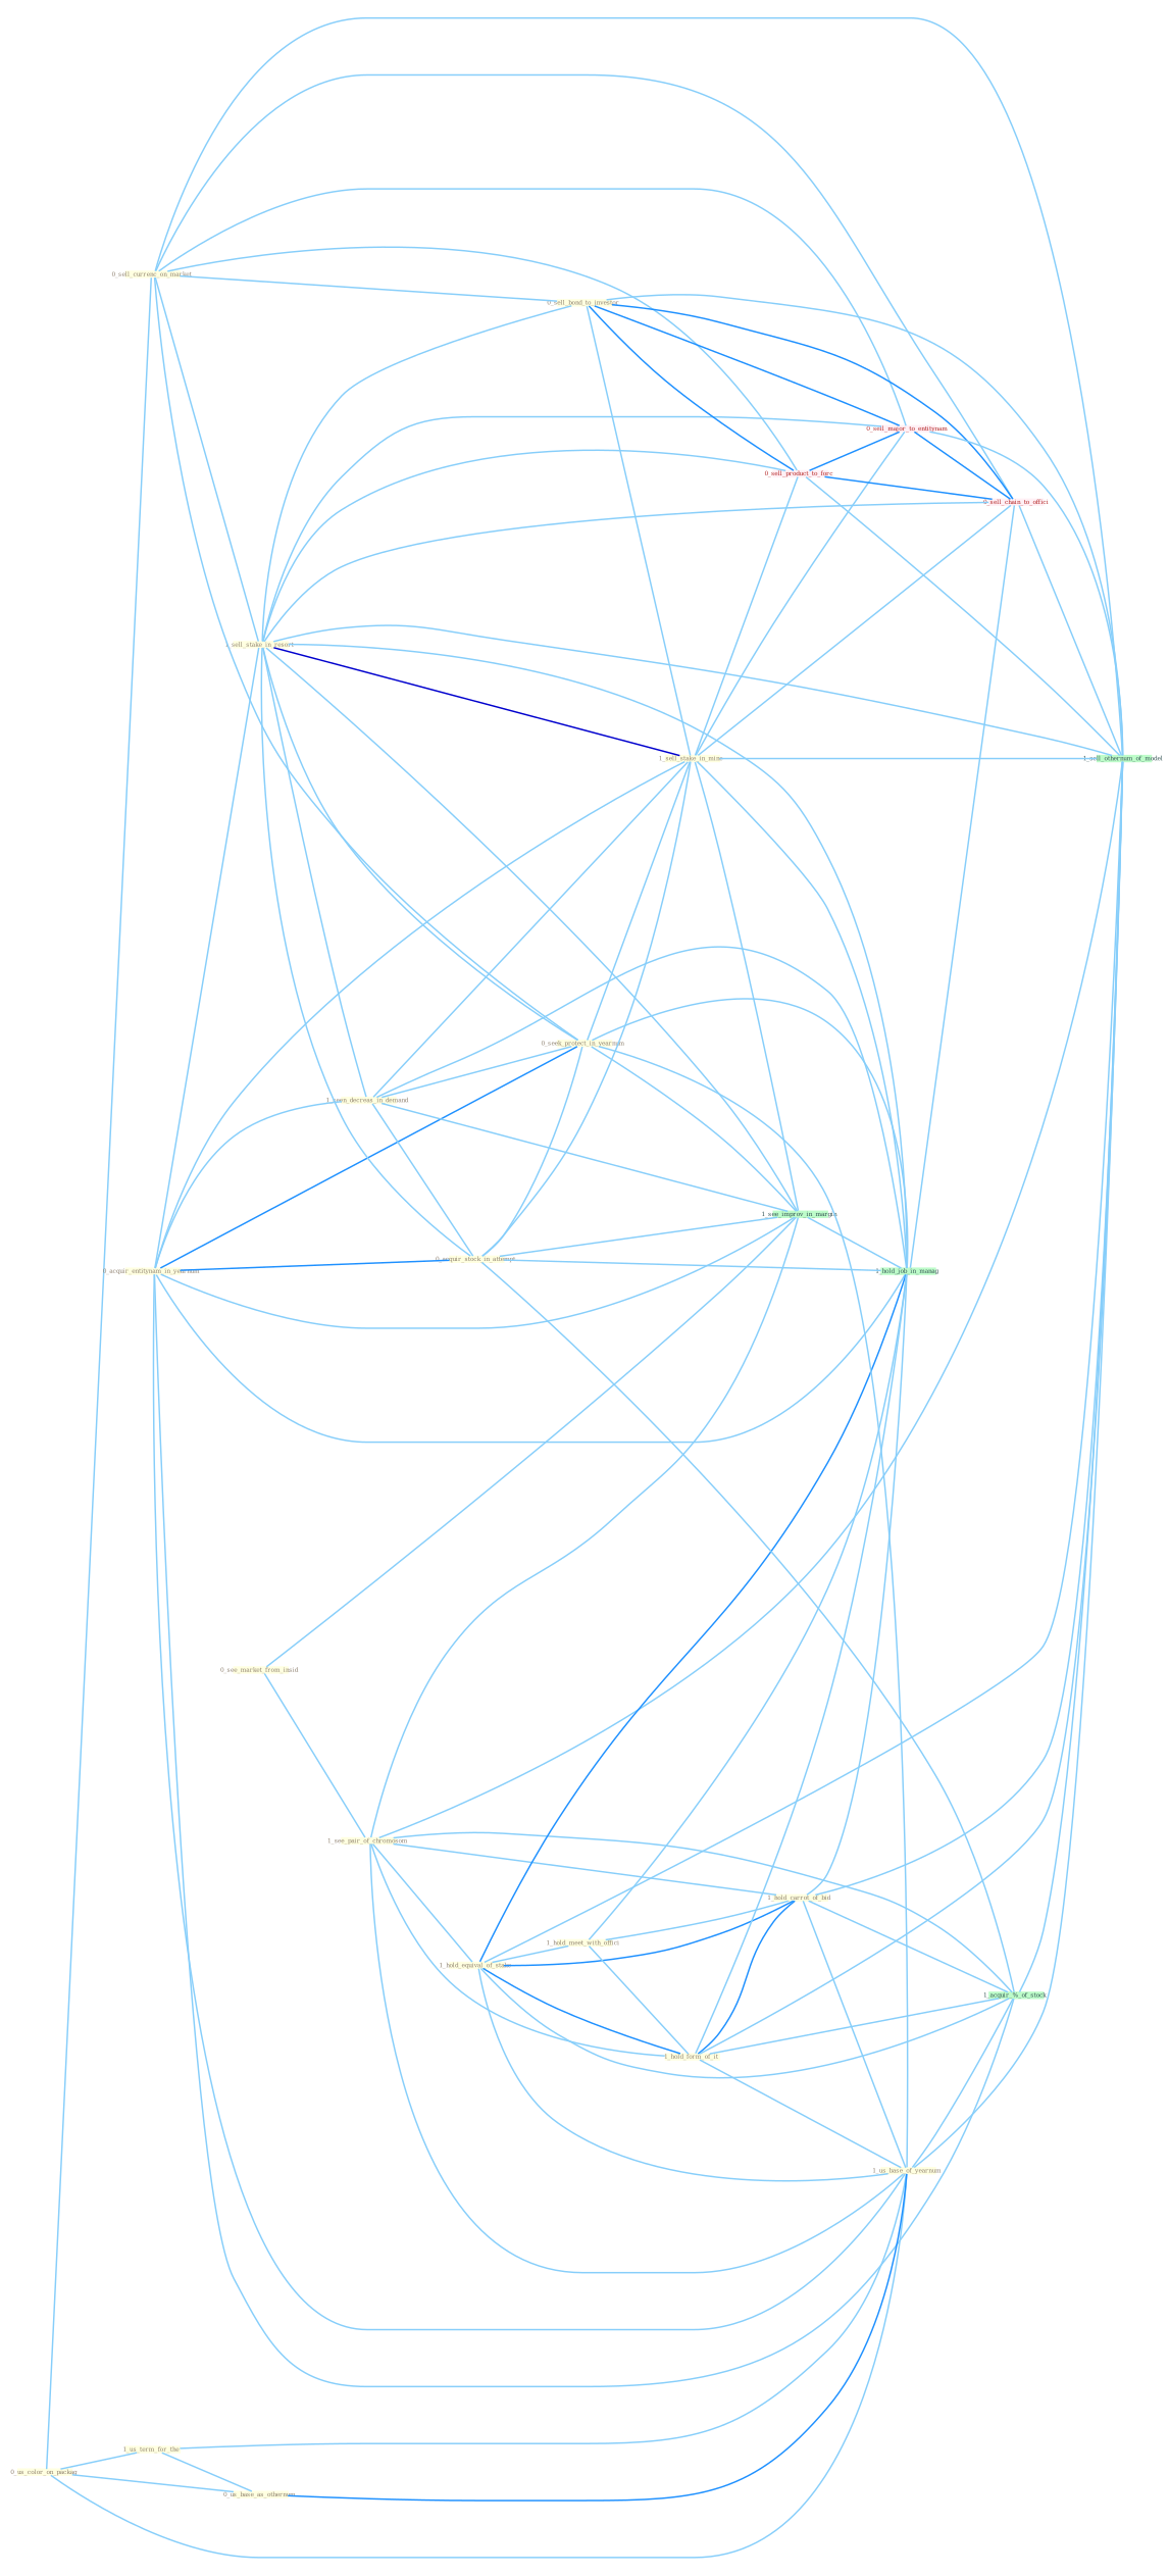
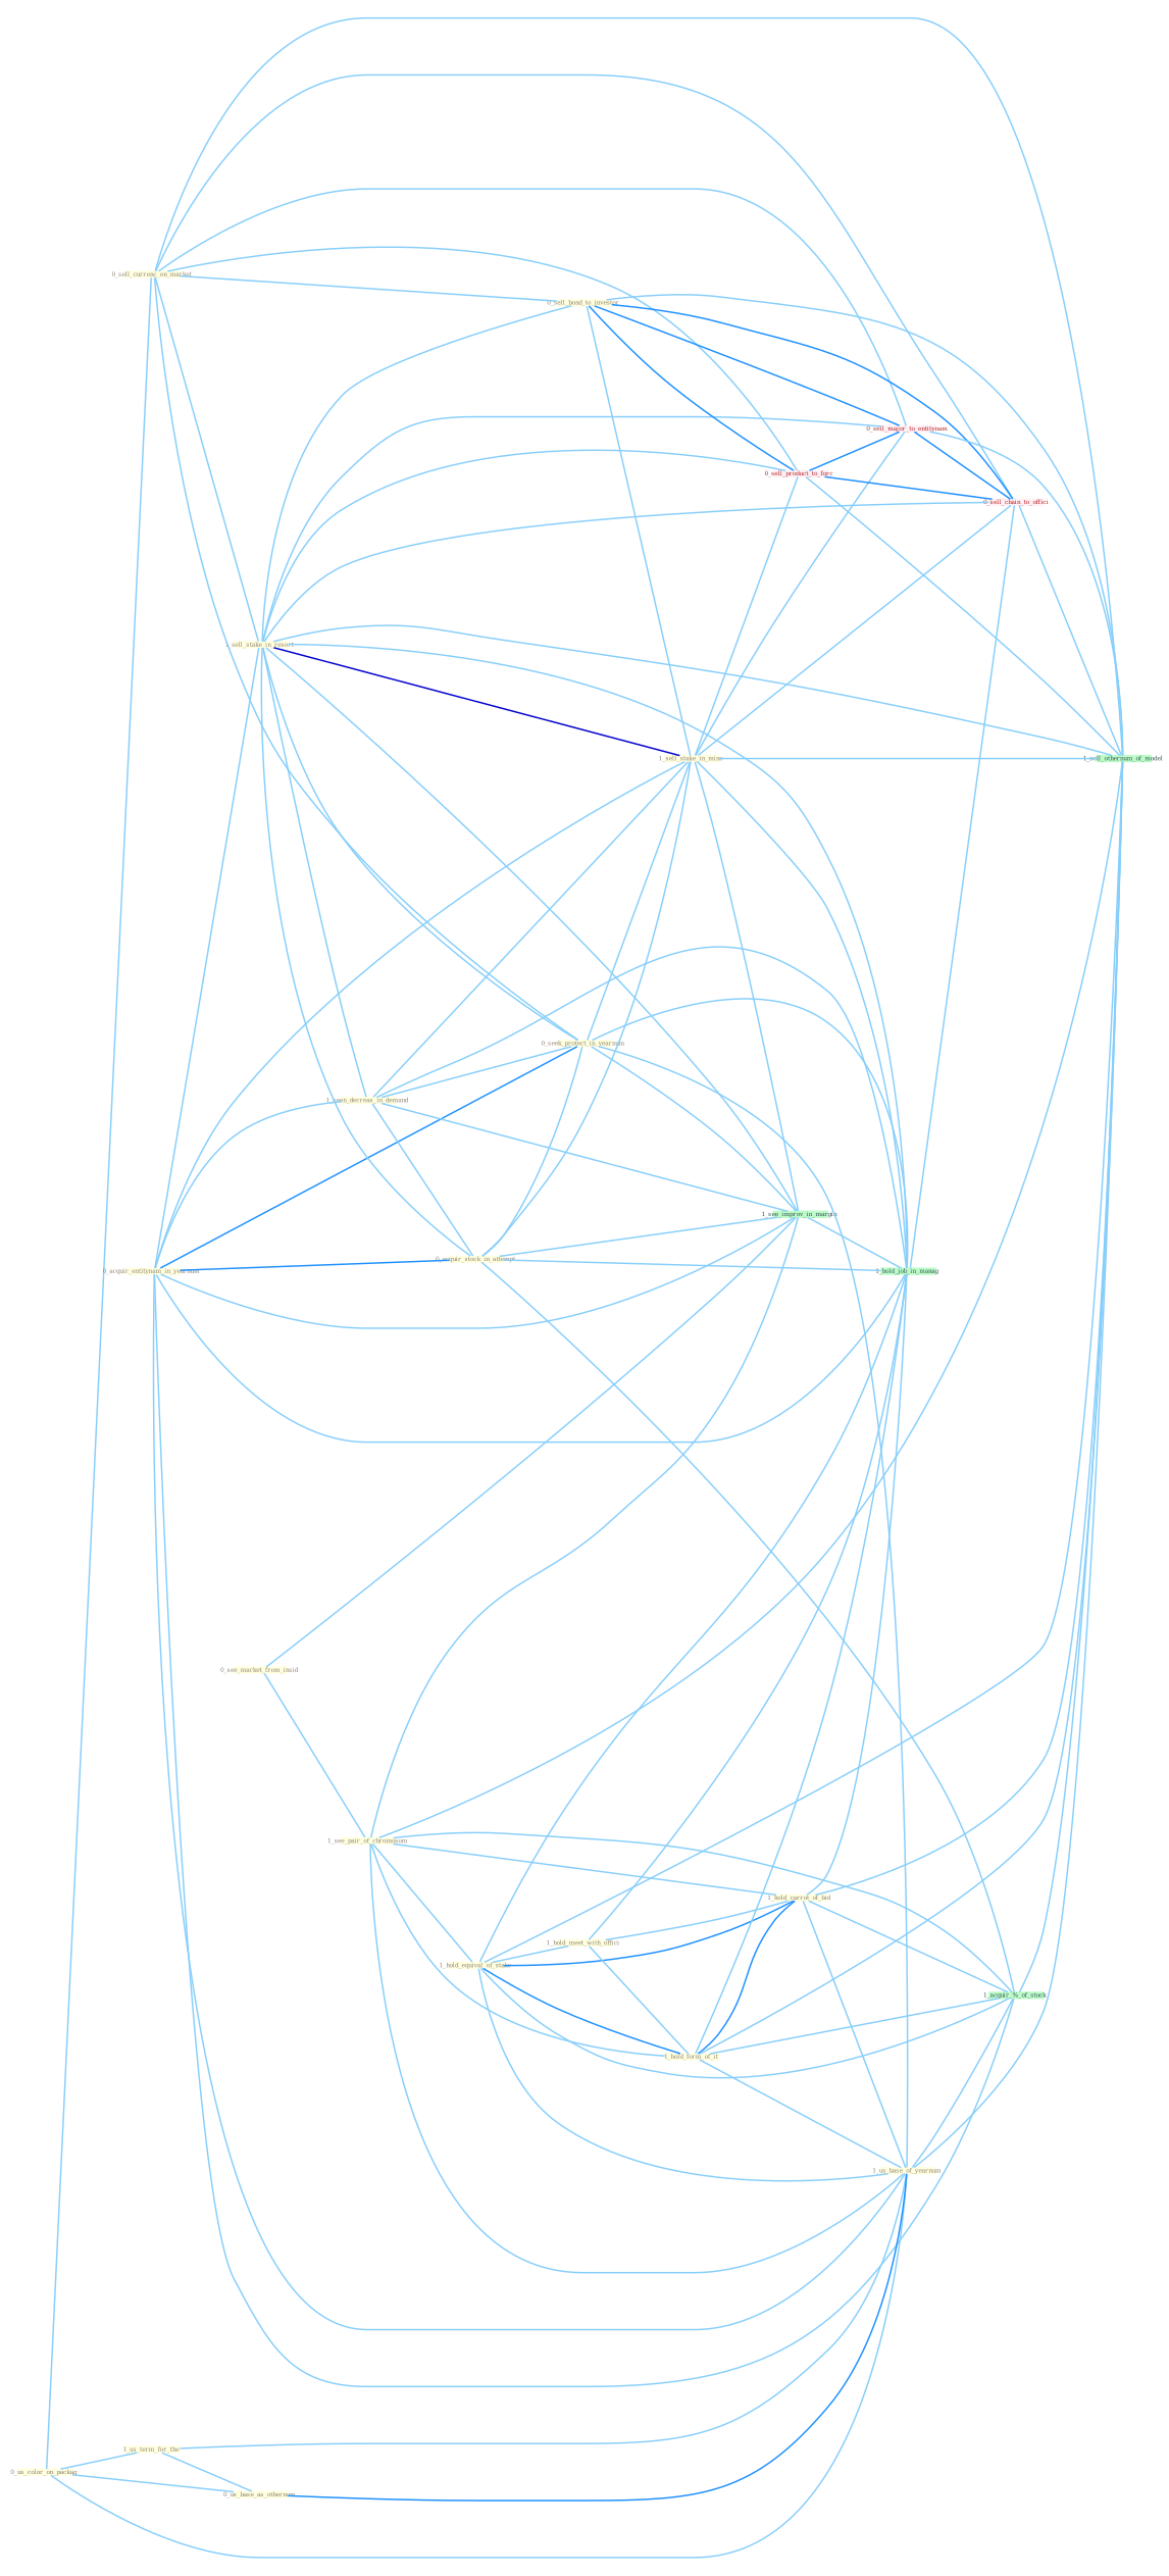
  graph {
    rankdir=LR
    node [color="#ffffe0" fixedsize=true fontcolor="#8b7d6b" fontsize=4 shape=polygon style=filled]
    edge [color="#87cefa" w=1]
    "0_us_color_on_packag " [height=.06 width=.5]
    "0_sell_currenc_on_market " [height=.06 width=.5]
    "0_acquir_entitynam_in_yearnum " [height=.06 width=.5]
    "1_sell_stake_in_resort " [height=.06 width=.5]
    "0_see_market_from_insid " [height=.06 width=.5]
    "0_sell_bond_to_investor " [height=.06 width=.5]
    "1_us_term_for_the " [height=.06 width=.5]
    "1_see_pair_of_chromosom " [height=.06 width=.5]
    "1_hold_equival_of_stake " [height=.06 width=.5]
    "1_seen_decreas_in_demand " [height=.06 width=.5]
    "0_acquir_stock_in_attempt " [height=.06 width=.5]
    "0_seek_protect_in_yearnum " [height=.06 width=.5]
    "1_sell_stake_in_mine " [height=.06 width=.5]
    "0_us_base_as_othernum " [height=.06 width=.5]
    "1_hold_meet_with_offici " [height=.06 width=.5]
    "1_hold_form_of_it " [height=.06 width=.5]
    "1_hold_carrot_of_bid " [height=.06 width=.5]
    "1_us_base_of_yearnum " [height=.06 width=.5]
    "0_sell_product_to_forc " [color="#fff0f5" fontcolor="#b22222" height=.06 width=.5]
    "0_sell_major_to_entitynam " [color="#fff0f5" fontcolor="#b22222" height=.06 width=.5]
    n21 [color="#fff0f5" fontcolor="#b22222" height=.06 label="0_sell_chain_to_offici" width=.5]
    "1_sell_othernum_of_model " [color="#BDFCC9" fontcolor="#2f4f4f" height=.06 width=.5]
    "1_see_improv_in_margin " [color="#BDFCC9" fontcolor="#2f4f4f" height=.06 width=.5]
    "1_acquir_%_of_stock " [color="#BDFCC9" fontcolor="#2f4f4f" height=.06 width=.5]
    "1_hold_job_in_manag " [color="#BDFCC9" fontcolor="#2f4f4f" height=.06 width=.5]
    subgraph sub_1 {
      "0_us_color_on_packag "
      "0_sell_currenc_on_market "
      "0_acquir_entitynam_in_yearnum "
      "1_sell_stake_in_resort "
      "0_see_market_from_insid "
      "0_sell_bond_to_investor "
      "1_us_term_for_the "
      "1_see_pair_of_chromosom "
      "1_hold_equival_of_stake "
      "1_seen_decreas_in_demand "
      "0_acquir_stock_in_attempt "
      "0_seek_protect_in_yearnum "
      "1_sell_stake_in_mine "
      "0_us_base_as_othernum "
      "1_hold_meet_with_offici "
      "1_hold_form_of_it "
      "1_hold_carrot_of_bid "
      "1_us_base_of_yearnum "
    }
    subgraph sub_2 {
      "0_sell_product_to_forc "
      "0_sell_major_to_entitynam "
      n21
    }
    "0_us_color_on_packag " -- "0_sell_currenc_on_market "
    "0_us_color_on_packag " -- "1_us_term_for_the "
    "0_us_color_on_packag " -- "0_us_base_as_othernum "
    "0_us_color_on_packag " -- "1_us_base_of_yearnum "
    "0_sell_currenc_on_market " -- "1_sell_stake_in_resort "
    "0_sell_currenc_on_market " -- "0_sell_bond_to_investor "
    "0_sell_currenc_on_market " -- "0_seek_protect_in_yearnum "
    "0_sell_currenc_on_market " -- "0_sell_product_to_forc "
    "0_sell_currenc_on_market " -- "0_sell_major_to_entitynam "
    "0_sell_currenc_on_market " -- n21
    "0_sell_currenc_on_market " -- "1_sell_othernum_of_model "
    "0_acquir_entitynam_in_yearnum " -- "1_sell_stake_in_resort "
    "0_acquir_entitynam_in_yearnum " -- "1_seen_decreas_in_demand "
    "0_acquir_entitynam_in_yearnum " -- "0_acquir_stock_in_attempt " [color="#1e90ff" w=2]
    "0_acquir_entitynam_in_yearnum " -- "0_seek_protect_in_yearnum " [color="#1e90ff" w=2]
    "0_acquir_entitynam_in_yearnum " -- "1_sell_stake_in_mine "
    "0_acquir_entitynam_in_yearnum " -- "1_us_base_of_yearnum "
    "0_acquir_entitynam_in_yearnum " -- "1_see_improv_in_margin "
    "0_acquir_entitynam_in_yearnum " -- "1_acquir_%_of_stock "
    "0_acquir_entitynam_in_yearnum " -- "1_hold_job_in_manag "
    "1_sell_stake_in_resort " -- "0_sell_bond_to_investor "
    "1_sell_stake_in_resort " -- "1_seen_decreas_in_demand "
    "1_sell_stake_in_resort " -- "0_acquir_stock_in_attempt "
    "1_sell_stake_in_resort " -- "0_seek_protect_in_yearnum "
    "1_sell_stake_in_resort " -- "1_sell_stake_in_mine " [color="#0000cd" w=3]
    "1_sell_stake_in_resort " -- "0_sell_product_to_forc "
    "1_sell_stake_in_resort " -- "0_sell_major_to_entitynam "
    "1_sell_stake_in_resort " -- n21
    "1_sell_stake_in_resort " -- "1_sell_othernum_of_model "
    "1_sell_stake_in_resort " -- "1_see_improv_in_margin "
    "1_sell_stake_in_resort " -- "1_hold_job_in_manag "
    "0_see_market_from_insid " -- "1_see_pair_of_chromosom "
    "0_see_market_from_insid " -- "1_see_improv_in_margin "
    "0_sell_bond_to_investor " -- "1_sell_stake_in_mine "
    "0_sell_bond_to_investor " -- "0_sell_product_to_forc " [color="#1e90ff" w=2]
    "0_sell_bond_to_investor " -- "0_sell_major_to_entitynam " [color="#1e90ff" w=2]
    "0_sell_bond_to_investor " -- n21 [color="#1e90ff" w=2]
    "0_sell_bond_to_investor " -- "1_sell_othernum_of_model "
    "1_us_term_for_the " -- "0_us_base_as_othernum "
    "1_us_term_for_the " -- "1_us_base_of_yearnum "
    "1_see_pair_of_chromosom " -- "1_hold_equival_of_stake "
    "1_see_pair_of_chromosom " -- "1_hold_form_of_it "
    "1_see_pair_of_chromosom " -- "1_hold_carrot_of_bid "
    "1_see_pair_of_chromosom " -- "1_us_base_of_yearnum "
    "1_see_pair_of_chromosom " -- "1_sell_othernum_of_model "
    "1_see_pair_of_chromosom " -- "1_see_improv_in_margin "
    "1_see_pair_of_chromosom " -- "1_acquir_%_of_stock "
    "1_hold_equival_of_stake " -- "1_hold_meet_with_offici "
    "1_hold_equival_of_stake " -- "1_hold_form_of_it " [color="#1e90ff" w=2]
    "1_hold_equival_of_stake " -- "1_hold_carrot_of_bid " [color="#1e90ff" w=2]
    "1_hold_equival_of_stake " -- "1_us_base_of_yearnum "
    "1_hold_equival_of_stake " -- "1_sell_othernum_of_model "
    "1_hold_equival_of_stake " -- "1_acquir_%_of_stock "
-   "1_hold_equival_of_stake " -- "1_hold_job_in_manag " [color="#1e90ff"]
+   "1_hold_equival_of_stake " -- "1_hold_job_in_manag "
    "1_seen_decreas_in_demand " -- "0_acquir_stock_in_attempt "
    "1_seen_decreas_in_demand " -- "0_seek_protect_in_yearnum "
    "1_seen_decreas_in_demand " -- "1_sell_stake_in_mine "
    "1_seen_decreas_in_demand " -- "1_see_improv_in_margin "
    "1_seen_decreas_in_demand " -- "1_hold_job_in_manag "
    "0_acquir_stock_in_attempt " -- "0_seek_protect_in_yearnum "
    "0_acquir_stock_in_attempt " -- "1_sell_stake_in_mine "
    "0_acquir_stock_in_attempt " -- "1_see_improv_in_margin "
    "0_acquir_stock_in_attempt " -- "1_acquir_%_of_stock "
    "0_acquir_stock_in_attempt " -- "1_hold_job_in_manag "
    "0_seek_protect_in_yearnum " -- "1_sell_stake_in_mine "
    "0_seek_protect_in_yearnum " -- "1_us_base_of_yearnum "
    "0_seek_protect_in_yearnum " -- "1_see_improv_in_margin "
    "0_seek_protect_in_yearnum " -- "1_hold_job_in_manag "
    "1_sell_stake_in_mine " -- "0_sell_product_to_forc "
    "1_sell_stake_in_mine " -- "0_sell_major_to_entitynam "
    "1_sell_stake_in_mine " -- n21
    "1_sell_stake_in_mine " -- "1_sell_othernum_of_model "
    "1_sell_stake_in_mine " -- "1_see_improv_in_margin "
    "1_sell_stake_in_mine " -- "1_hold_job_in_manag "
    "0_us_base_as_othernum " -- "1_us_base_of_yearnum " [color="#1e90ff" w=2]
    "1_hold_meet_with_offici " -- "1_hold_form_of_it "
    "1_hold_meet_with_offici " -- "1_hold_carrot_of_bid "
    "1_hold_meet_with_offici " -- "1_hold_job_in_manag "
    "1_hold_form_of_it " -- "1_hold_carrot_of_bid " [color="#1e90ff" w=2]
    "1_hold_form_of_it " -- "1_us_base_of_yearnum "
    "1_hold_form_of_it " -- "1_sell_othernum_of_model "
    "1_hold_form_of_it " -- "1_acquir_%_of_stock "
    "1_hold_form_of_it " -- "1_hold_job_in_manag "
    "1_hold_carrot_of_bid " -- "1_us_base_of_yearnum "
    "1_hold_carrot_of_bid " -- "1_sell_othernum_of_model "
    "1_hold_carrot_of_bid " -- "1_acquir_%_of_stock "
    "1_hold_carrot_of_bid " -- "1_hold_job_in_manag "
    "1_us_base_of_yearnum " -- "1_sell_othernum_of_model "
    "1_us_base_of_yearnum " -- "1_acquir_%_of_stock "
    "0_sell_product_to_forc " -- "0_sell_major_to_entitynam " [color="#1e90ff" w=2]
    "0_sell_product_to_forc " -- n21 [color="#1e90ff" w=2]
    "0_sell_product_to_forc " -- "1_sell_othernum_of_model "
    "0_sell_major_to_entitynam " -- n21 [color="#1e90ff" w=2]
    "0_sell_major_to_entitynam " -- "1_sell_othernum_of_model "
    n21 -- "1_sell_othernum_of_model "
    "1_see_improv_in_margin " -- "1_hold_job_in_manag "
    "1_acquir_%_of_stock " -- "1_sell_othernum_of_model "
    "1_hold_job_in_manag " -- n21
  }
